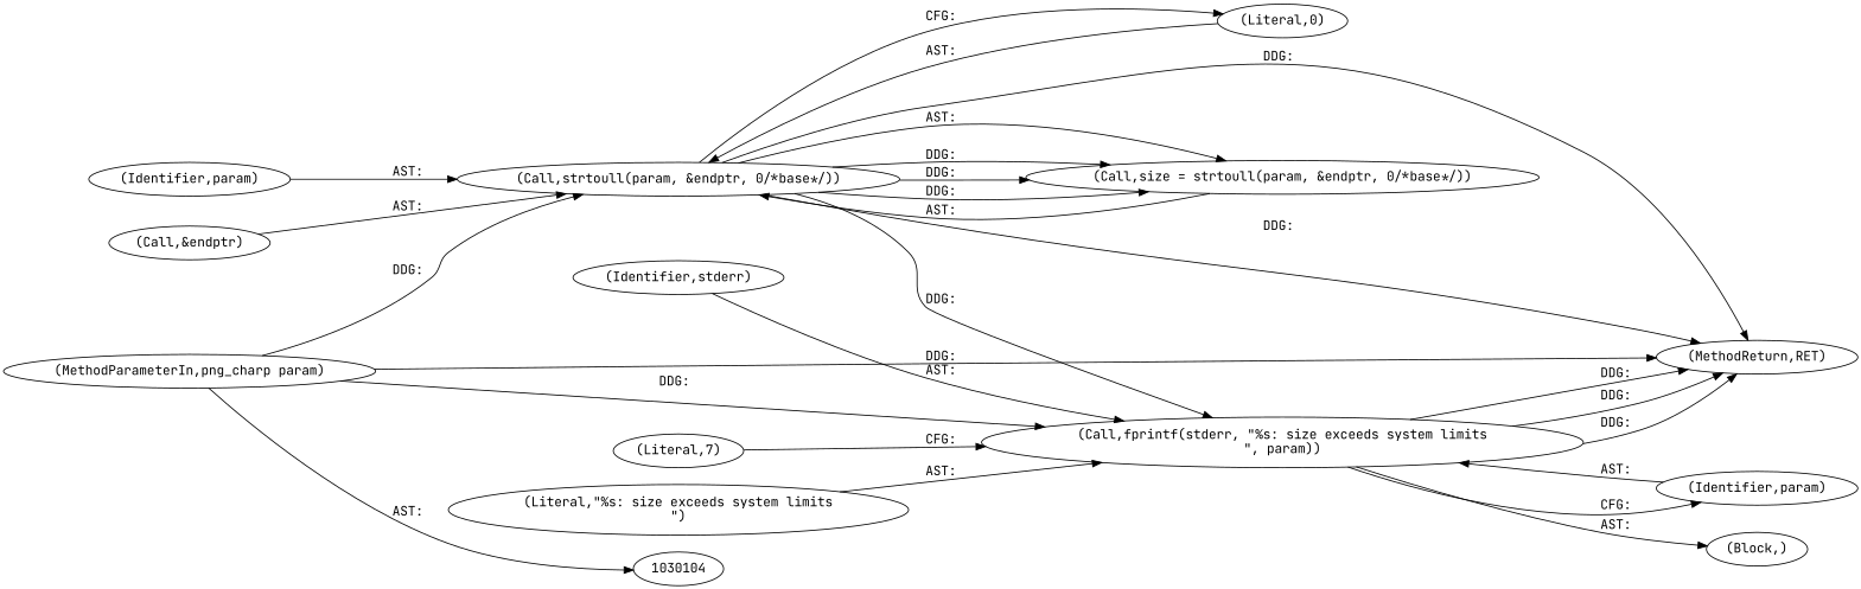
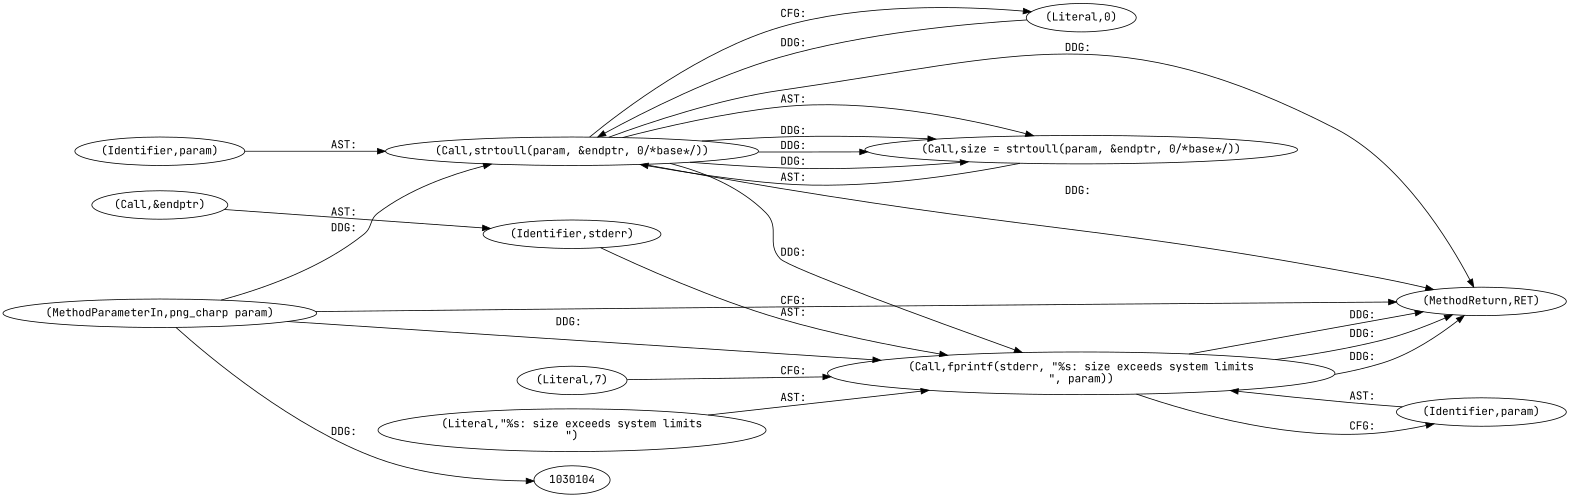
  digraph {
    fontname="JetBrains Mono"
    rankdir=LR
    node [fontname="JetBrains Mono"]
    edge [fontname="JetBrains Mono"]
    n1 [label="(Call,fprintf(stderr, \"%s: size exceeds system limits\n\", param))"]
-   n2 [label="(Block,)"]
    n3 [label="(Identifier,param)"]
    n4 [label="(MethodReturn,RET)"]
    n5 [label="(Call,strtoull(param, &endptr, 0/*base*/))"]
    n6 [label="(Literal,0)"]
    n7 [label="(Call,size = strtoull(param, &endptr, 0/*base*/))"]
    n8 [label="(MethodParameterIn,png_charp param)"]
    n9 [label=1030104]
    n10 [label="(Call,&endptr)"]
    n11 [label="(Identifier,stderr)"]
    n12 [label="(Identifier,param)"]
    n13 [label="(Literal,\"%s: size exceeds system limits\n\")"]
    n14 [label="(Literal,7)"]
-   n1 -> n2 [label="AST: "]
    n1 -> n3 [label="CFG: "]
    n1 -> n4 [label="DDG: "]
    n1 -> n4 [label="DDG: "]
    n1 -> n4 [label="DDG: "]
    n3 -> n1 [label="AST: "]
    n5 -> n1 [label="DDG: "]
    n5 -> n4 [label="DDG: "]
    n5 -> n4 [label="DDG: "]
    n5 -> n6 [label="CFG: "]
    n5 -> n7 [label="AST: "]
    n5 -> n7 [label="DDG: "]
    n5 -> n7 [label="DDG: "]
    n5 -> n7 [label="DDG: "]
-   n6 -> n5 [label="AST: "]
+   n6 -> n5 [label="DDG: "]
    n7 -> n5 [label="AST: "]
    n8 -> n1 [label="DDG: "]
-   n8 -> n4 [label="DDG: "]
+   n8 -> n4 [label="CFG: "]
    n8 -> n5 [label="DDG: "]
-   n8 -> n9 [label="AST: "]
-   n10 -> n5 [label="AST: "]
+   n8 -> n9 [label="DDG: "]
+   n10 -> n11 [label="AST: "]
    n11 -> n1 [label="AST: "]
    n12 -> n5 [label="AST: "]
    n13 -> n1 [label="AST: "]
    n14 -> n1 [label="CFG: "]
  }
